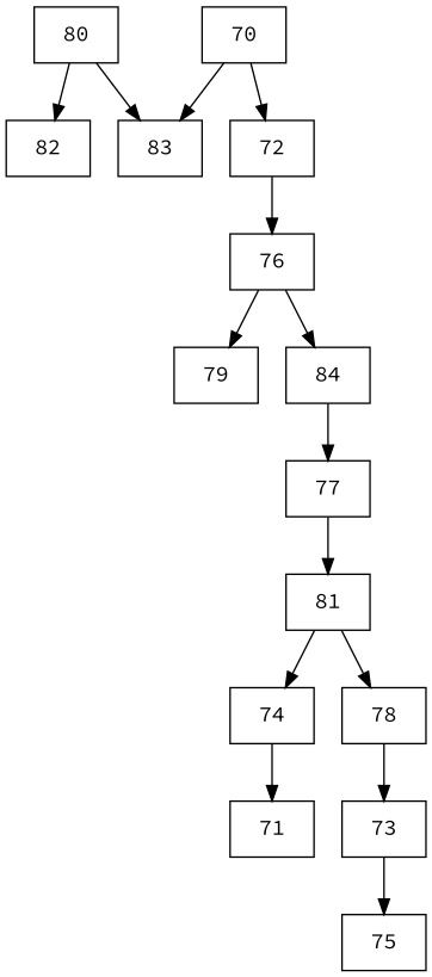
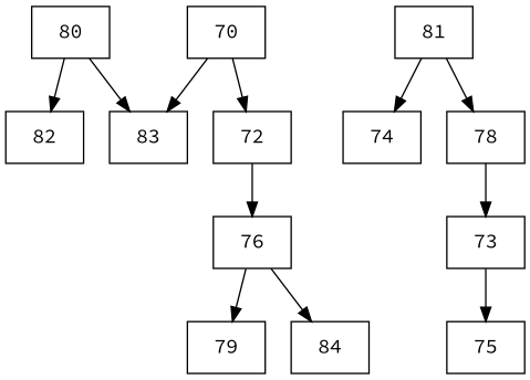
  digraph {
    fontname="Source Code Pro"
    node [fontname="Source Code Pro" shape=record]
    edge [fontname="Source Code Pro"]
    n1 [label="{82}"]
    n2 [label="{80}"]
    n3 [label="{83}"]
    n4 [label="{70}"]
    n5 [label="{72}"]
    n6 [label="{76}"]
    n7 [label="{79}"]
    n8 [label="{84}"]
-   n9 [label="{77}"]
    n10 [label="{81}"]
    n11 [label="{74}"]
    n12 [label="{78}"]
-   n13 [label="{71}"]
    n14 [label="{73}"]
    n15 [label="{75}"]
    n2 -> n1
    n2 -> n3
    n4 -> n3
    n4 -> n5
    n5 -> n6
    n6 -> n7
    n6 -> n8
-   n8 -> n9
-   n9 -> n10
    n10 -> n11
    n10 -> n12
-   n11 -> n13
    n12 -> n14
    n14 -> n15
  }
